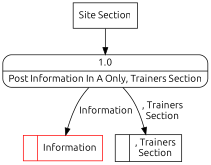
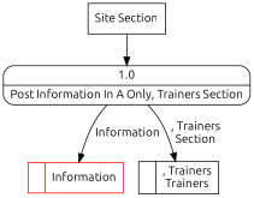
  digraph {
    fontname=Ubuntu
    node [fontname=Ubuntu shape=record]
    edge [fontname=Ubuntu]
    n1 [color=red label="<f0>  |<f1> Information "]
-   n2 [label="<f0>  |<f1> , Trainers\nSection "]
+   n2 [label="<f0>  |<f1> , Trainers\nTrainers "]
    n3 [label="Site Section" shape=box]
    n4 [label="{<f0> 1.0|<f1> Post Information In A Only, Trainers Section }" shape=Mrecord]
    n3 -> n4
    n4 -> n1 [label=Information]
    n4 -> n2 [label=", Trainers\nSection"]
  }
